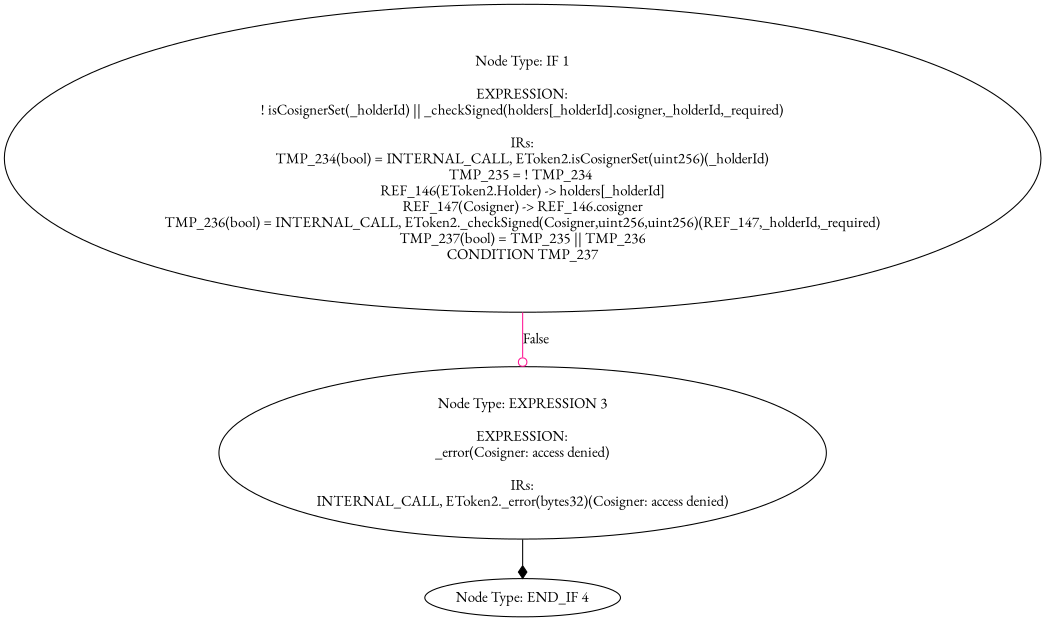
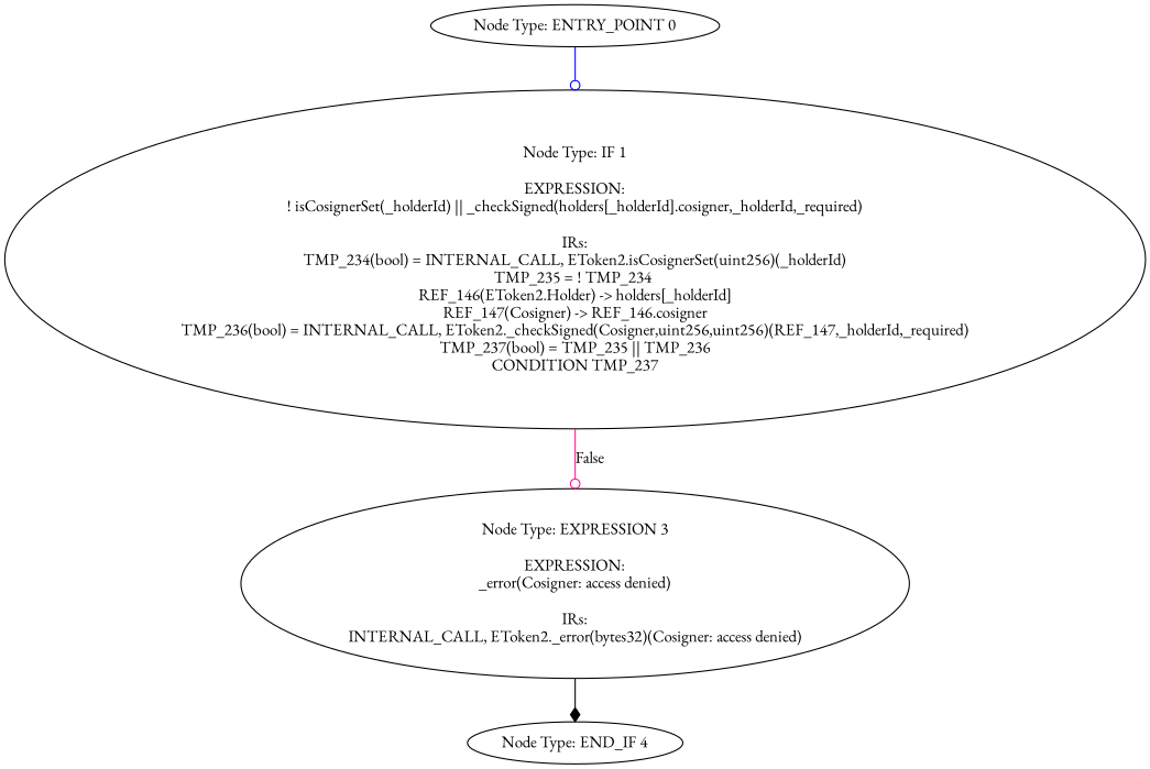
  digraph {
    fontname="EB Garamond"
    node [fontname="EB Garamond"]
    edge [arrowhead=odot fontname="EB Garamond"]
+   n1 [label="Node Type: ENTRY_POINT 0\n"]
    n2 [label="Node Type: IF 1\n\nEXPRESSION:\n! isCosignerSet(_holderId) || _checkSigned(holders[_holderId].cosigner,_holderId,_required)\n\nIRs:\nTMP_234(bool) = INTERNAL_CALL, EToken2.isCosignerSet(uint256)(_holderId)\nTMP_235 = ! TMP_234 \nREF_146(EToken2.Holder) -> holders[_holderId]\nREF_147(Cosigner) -> REF_146.cosigner\nTMP_236(bool) = INTERNAL_CALL, EToken2._checkSigned(Cosigner,uint256,uint256)(REF_147,_holderId,_required)\nTMP_237(bool) = TMP_235 || TMP_236\nCONDITION TMP_237"]
    n3 [label="Node Type: EXPRESSION 3\n\nEXPRESSION:\n_error(Cosigner: access denied)\n\nIRs:\nINTERNAL_CALL, EToken2._error(bytes32)(Cosigner: access denied)"]
    n4 [label="Node Type: END_IF 4\n"]
+   n1 -> n2 [color=blue]
    n2 -> n3 [color=deeppink label=False]
    n3 -> n4 [arrowhead=diamond color=black]
  }
